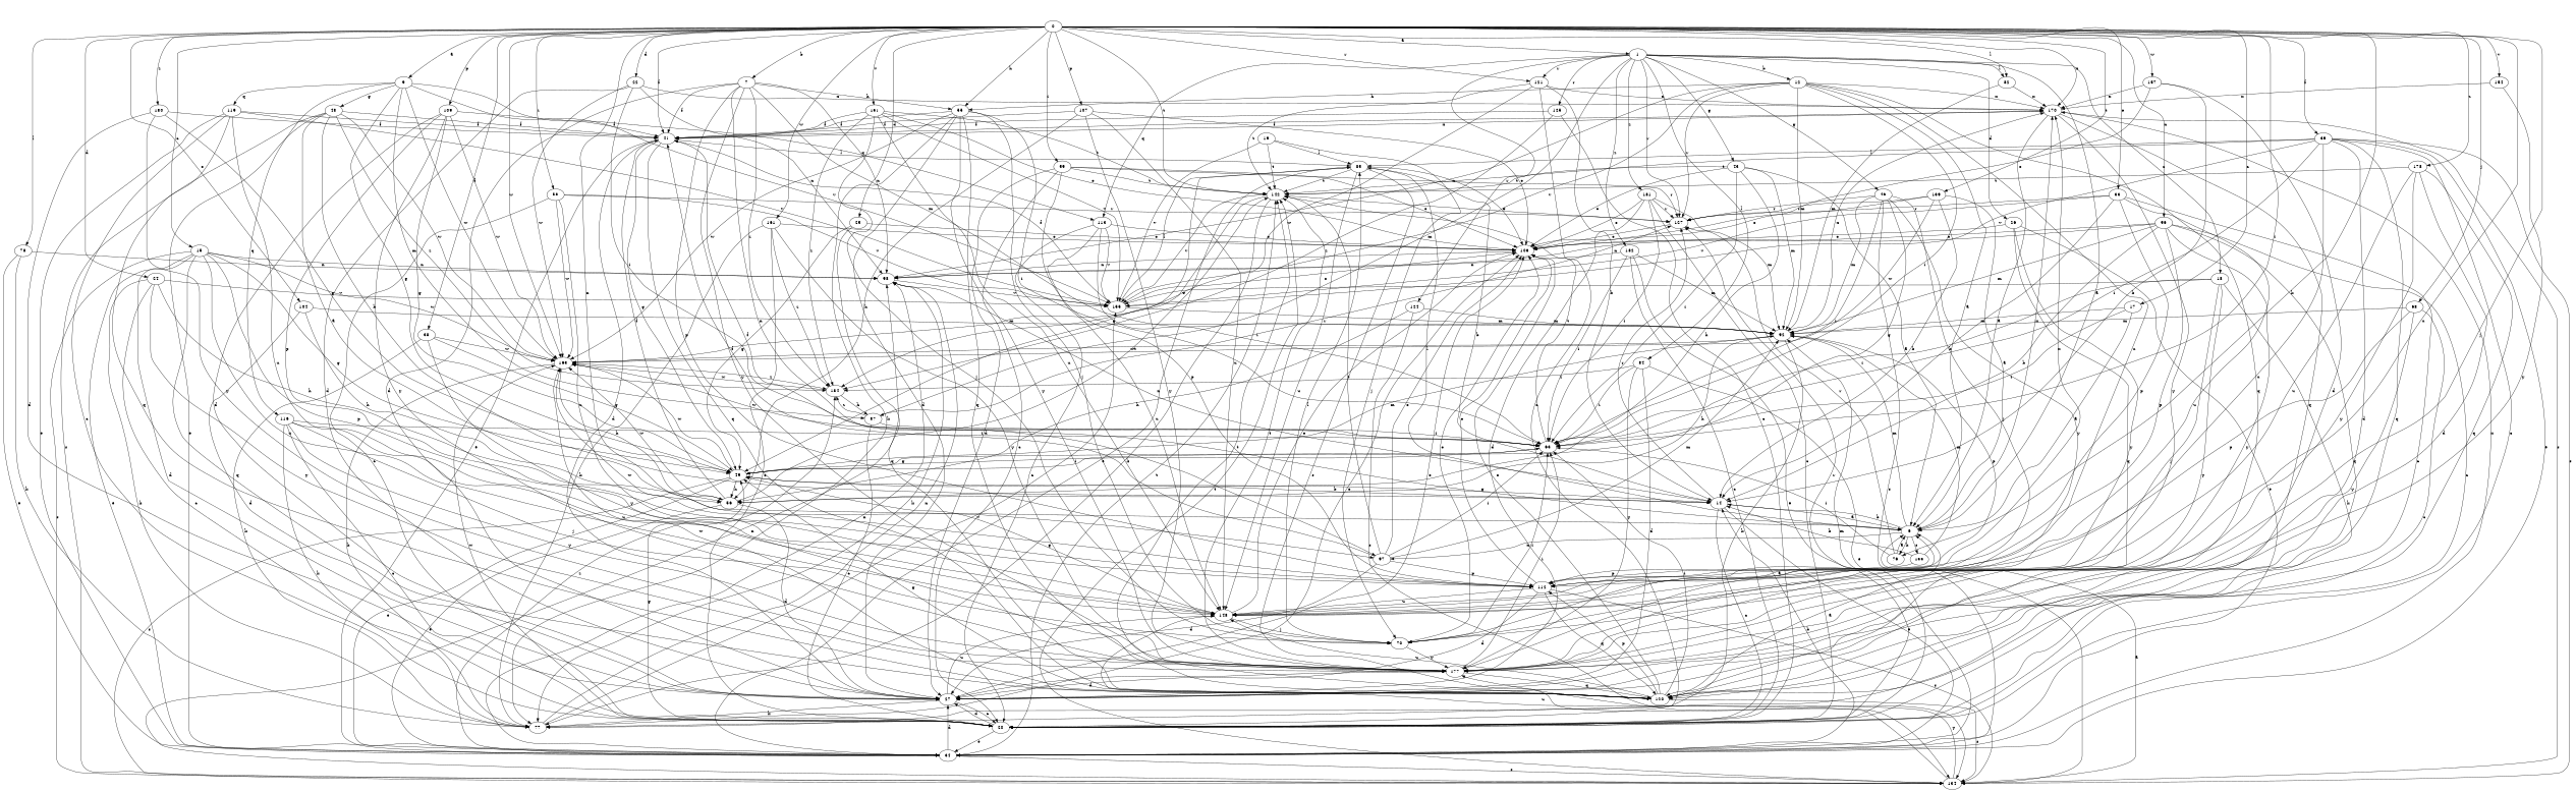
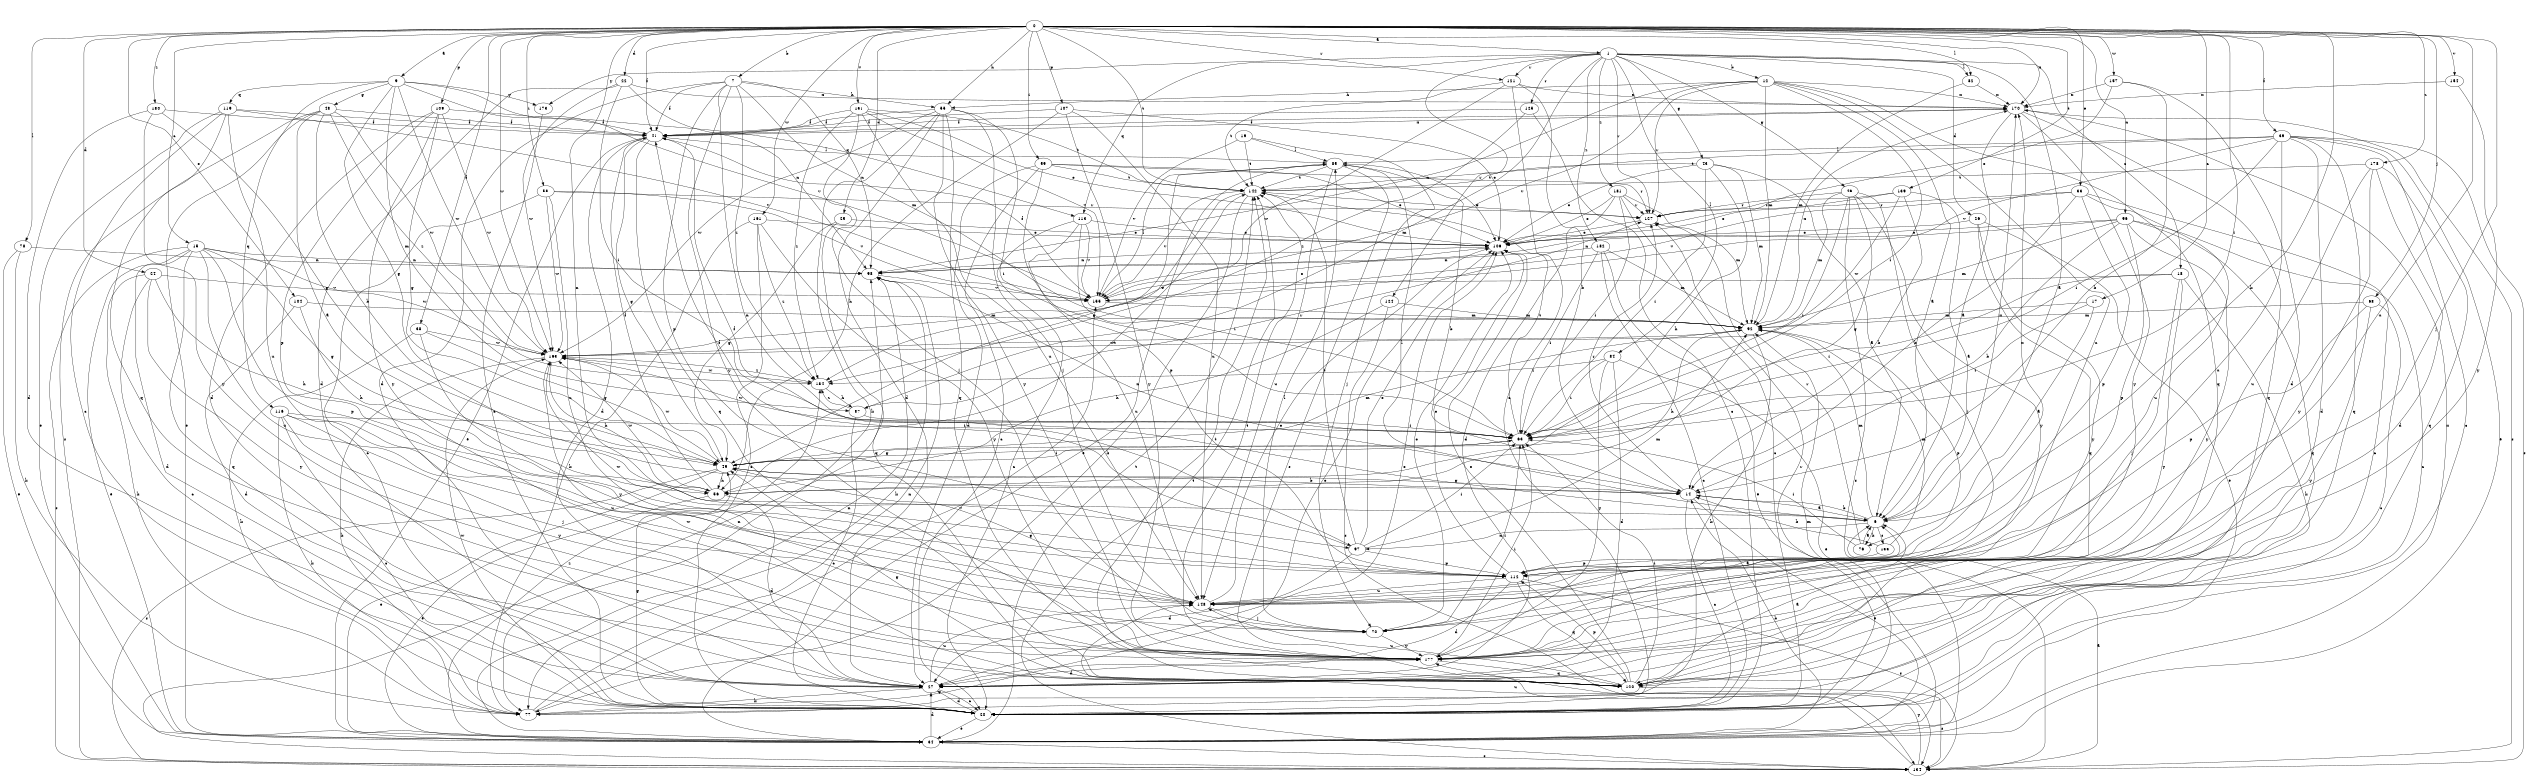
  strict digraph {
    0
    1
    n3 [label=9]
    7
    15
    17
    22
    24
    25
    33
    38
    39
    41
    55
    58
    59
    63
    68
    70
    76
    78
    82
    96
    97
    104
    107
    109
    121
    139
    142
    148
    151
    154
    157
    161
    163
    170
    178
    180
    6
    12
    18
    26
    43
    46
    84
    87
    113
    124
    125
    127
+   173
    181
    182
    48
    49
    116
    119
    155
    92
    27
    98
    112
    177
    184
    120
    34
    134
    20
    77
    56
    106
    14
    85
    133
    19
    0 -> 1 [label=a]
    0 -> n3 [label=a]
    0 -> 7 [label=b]
    0 -> 15 [label=c]
    0 -> 17 [label=c]
    0 -> 22 [label=d]
    0 -> 24 [label=d]
    0 -> 25 [label=d]
    0 -> 33 [label=e]
    0 -> 38 [label=f]
    0 -> 39 [label=f]
    0 -> 41 [label=f]
    0 -> 55 [label=h]
    0 -> 58 [label=i]
    0 -> 59 [label=i]
    0 -> 63 [label=i]
    0 -> 68 [label=j]
    0 -> 70 [label=j]
    0 -> 76 [label=k]
    0 -> 78 [label=l]
    0 -> 82 [label=l]
    0 -> 96 [label=n]
    0 -> 97 [label=n]
    0 -> 104 [label=o]
    0 -> 107 [label=p]
    0 -> 109 [label=p]
    0 -> 121 [label=r]
    0 -> 139 [label=t]
    0 -> 142 [label=t]
    0 -> 148 [label=u]
    0 -> 151 [label=v]
    0 -> 154 [label=v]
    0 -> 157 [label=w]
    0 -> 161 [label=w]
    0 -> 163 [label=w]
    0 -> 170 [label=x]
    0 -> 178 [label=z]
    0 -> 180 [label=z]
    1 -> 82 [label=l]
    1 -> 121 [label=r]
    1 -> 6 [label=a]
    1 -> 12 [label=b]
    1 -> 18 [label=c]
    1 -> 26 [label=d]
    1 -> 43 [label=g]
    1 -> 46 [label=g]
    1 -> 84 [label=l]
    1 -> 87 [label=m]
    1 -> 113 [label=q]
    1 -> 124 [label=r]
    1 -> 125 [label=r]
    1 -> 127 [label=r]
+   1 -> 173 [label=y]
    1 -> 181 [label=z]
    1 -> 182 [label=z]
    n3 -> 163 [label=w]
    n3 -> 87 [label=m]
    n3 -> 113 [label=q]
+   n3 -> 173 [label=y]
    n3 -> 48 [label=g]
    n3 -> 49 [label=g]
    n3 -> 116 [label=q]
    n3 -> 119 [label=q]
    n3 -> 155 [label=v]
    7 -> 41 [label=f]
    7 -> 55 [label=h]
    7 -> 97 [label=n]
    7 -> 92 [label=m]
    7 -> 27 [label=d]
    7 -> 98 [label=n]
    7 -> 112 [label=p]
    7 -> 177 [label=y]
    7 -> 184 [label=z]
    15 -> 148 [label=u]
    15 -> 163 [label=w]
    15 -> 49 [label=g]
    15 -> 27 [label=d]
    15 -> 98 [label=n]
    15 -> 112 [label=p]
    15 -> 120 [label=q]
    15 -> 34 [label=e]
    15 -> 134 [label=s]
    17 -> 63 [label=i]
    17 -> 6 [label=a]
    17 -> 92 [label=m]
    22 -> 63 [label=i]
    22 -> 163 [label=w]
    22 -> 170 [label=x]
    22 -> 27 [label=d]
    22 -> 98 [label=n]
    24 -> 155 [label=v]
    24 -> 177 [label=y]
    24 -> 20 [label=c]
    24 -> 77 [label=k]
    24 -> 56 [label=h]
    25 -> 49 [label=g]
    25 -> 120 [label=q]
    25 -> 106 [label=o]
    33 -> 148 [label=u]
    33 -> 127 [label=r]
    33 -> 155 [label=v]
    33 -> 112 [label=p]
    33 -> 20 [label=c]
    33 -> 14 [label=b]
    38 -> 163 [label=w]
    38 -> 49 [label=g]
    38 -> 177 [label=y]
    38 -> 77 [label=k]
    39 -> 63 [label=i]
    39 -> 142 [label=t]
    39 -> 148 [label=u]
    39 -> 155 [label=v]
    39 -> 27 [label=d]
    39 -> 120 [label=q]
    39 -> 34 [label=e]
    39 -> 134 [label=s]
    39 -> 20 [label=c]
    39 -> 85 [label=l]
    41 -> 170 [label=x]
    41 -> 49 [label=g]
    41 -> 27 [label=d]
    41 -> 120 [label=q]
    41 -> 34 [label=e]
    41 -> 85 [label=l]
    55 -> 41 [label=f]
    55 -> 63 [label=i]
    55 -> 70 [label=j]
    55 -> 163 [label=w]
    55 -> 27 [label=d]
    55 -> 177 [label=y]
    55 -> 120 [label=q]
    55 -> 77 [label=k]
    58 -> 148 [label=u]
    58 -> 163 [label=w]
    58 -> 127 [label=r]
    58 -> 155 [label=v]
    58 -> 20 [label=c]
    59 -> 142 [label=t]
    59 -> 127 [label=r]
    59 -> 27 [label=d]
    59 -> 112 [label=p]
    59 -> 20 [label=c]
    59 -> 106 [label=o]
    63 -> 142 [label=t]
    63 -> 163 [label=w]
    63 -> 49 [label=g]
    68 -> 92 [label=m]
    68 -> 112 [label=p]
    68 -> 177 [label=y]
    68 -> 20 [label=c]
    70 -> 63 [label=i]
    70 -> 177 [label=y]
    70 -> 106 [label=o]
    70 -> 85 [label=l]
    76 -> 63 [label=i]
    76 -> 6 [label=a]
    76 -> 127 [label=r]
    78 -> 98 [label=n]
    78 -> 34 [label=e]
    78 -> 77 [label=k]
    82 -> 170 [label=x]
    82 -> 92 [label=m]
    96 -> 92 [label=m]
    96 -> 98 [label=n]
    96 -> 112 [label=p]
    96 -> 177 [label=y]
    96 -> 120 [label=q]
    96 -> 20 [label=c]
    96 -> 106 [label=o]
    96 -> 14 [label=b]
    97 -> 41 [label=f]
    97 -> 63 [label=i]
    97 -> 142 [label=t]
    97 -> 92 [label=m]
    97 -> 27 [label=d]
    97 -> 112 [label=p]
    97 -> 106 [label=o]
    104 -> 92 [label=m]
    104 -> 27 [label=d]
    104 -> 56 [label=h]
    107 -> 41 [label=f]
    107 -> 148 [label=u]
    107 -> 177 [label=y]
    107 -> 56 [label=h]
    107 -> 106 [label=o]
    109 -> 41 [label=f]
    109 -> 163 [label=w]
    109 -> 49 [label=g]
    109 -> 27 [label=d]
    109 -> 112 [label=p]
    109 -> 177 [label=y]
    121 -> 142 [label=t]
    121 -> 163 [label=w]
    121 -> 170 [label=x]
    121 -> 20 [label=c]
    121 -> 14 [label=b]
    139 -> 163 [label=w]
    139 -> 6 [label=a]
    139 -> 127 [label=r]
    139 -> 106 [label=o]
    139 -> 14 [label=b]
    142 -> 127 [label=r]
    142 -> 155 [label=v]
    142 -> 184 [label=z]
    142 -> 77 [label=k]
    148 -> 70 [label=j]
    148 -> 6 [label=a]
    148 -> 49 [label=g]
    148 -> 106 [label=o]
    151 -> 41 [label=f]
    151 -> 70 [label=j]
    151 -> 142 [label=t]
    151 -> 148 [label=u]
    151 -> 155 [label=v]
    151 -> 184 [label=z]
    151 -> 106 [label=o]
    154 -> 170 [label=x]
    154 -> 177 [label=y]
    157 -> 170 [label=x]
    157 -> 27 [label=d]
    157 -> 106 [label=o]
    157 -> 14 [label=b]
    161 -> 177 [label=y]
    161 -> 184 [label=z]
    161 -> 20 [label=c]
    161 -> 77 [label=k]
    161 -> 106 [label=o]
    163 -> 184 [label=z]
    163 -> 77 [label=k]
    163 -> 56 [label=h]
    170 -> 41 [label=f]
    170 -> 6 [label=a]
    170 -> 177 [label=y]
    170 -> 120 [label=q]
    170 -> 134 [label=s]
    178 -> 142 [label=t]
    178 -> 148 [label=u]
    178 -> 27 [label=d]
    178 -> 177 [label=y]
    178 -> 120 [label=q]
    180 -> 41 [label=f]
    180 -> 49 [label=g]
    180 -> 27 [label=d]
    180 -> 177 [label=y]
    6 -> 41 [label=f]
    6 -> 76 [label=k]
    6 -> 97 [label=n]
    6 -> 170 [label=x]
    6 -> 92 [label=m]
    6 -> 14 [label=b]
    6 -> 85 [label=l]
    6 -> 133 [label=s]
    12 -> 55 [label=h]
    12 -> 63 [label=i]
    12 -> 148 [label=u]
    12 -> 170 [label=x]
    12 -> 6 [label=a]
    12 -> 127 [label=r]
    12 -> 155 [label=v]
    12 -> 92 [label=m]
    12 -> 98 [label=n]
    12 -> 120 [label=q]
    18 -> 63 [label=i]
    18 -> 70 [label=j]
    18 -> 155 [label=v]
    18 -> 177 [label=y]
    18 -> 77 [label=k]
    26 -> 177 [label=y]
    26 -> 120 [label=q]
    26 -> 34 [label=e]
    26 -> 106 [label=o]
    43 -> 63 [label=i]
    43 -> 142 [label=t]
    43 -> 6 [label=a]
    43 -> 92 [label=m]
    43 -> 56 [label=h]
    43 -> 106 [label=o]
    46 -> 63 [label=i]
    46 -> 70 [label=j]
    46 -> 127 [label=r]
    46 -> 49 [label=g]
    46 -> 92 [label=m]
    46 -> 177 [label=y]
    46 -> 134 [label=s]
    84 -> 63 [label=i]
    84 -> 27 [label=d]
    84 -> 177 [label=y]
    84 -> 184 [label=z]
    84 -> 34 [label=e]
    87 -> 63 [label=i]
    87 -> 127 [label=r]
    87 -> 184 [label=z]
    87 -> 20 [label=c]
    113 -> 63 [label=i]
    113 -> 148 [label=u]
    113 -> 155 [label=v]
    113 -> 20 [label=c]
    113 -> 106 [label=o]
    124 -> 92 [label=m]
    124 -> 134 [label=s]
    124 -> 56 [label=h]
    125 -> 41 [label=f]
    125 -> 184 [label=z]
    125 -> 20 [label=c]
    127 -> 106 [label=o]
+   173 -> 20 [label=c]
    181 -> 63 [label=i]
    181 -> 127 [label=r]
    181 -> 92 [label=m]
    181 -> 27 [label=d]
    181 -> 20 [label=c]
    181 -> 106 [label=o]
    182 -> 63 [label=i]
    182 -> 92 [label=m]
    182 -> 98 [label=n]
    182 -> 34 [label=e]
    182 -> 20 [label=c]
    48 -> 41 [label=f]
    48 -> 163 [label=w]
    48 -> 6 [label=a]
    48 -> 184 [label=z]
    48 -> 34 [label=e]
    48 -> 134 [label=s]
    48 -> 14 [label=b]
    49 -> 63 [label=i]
    49 -> 163 [label=w]
    49 -> 92 [label=m]
    49 -> 34 [label=e]
    49 -> 134 [label=s]
    49 -> 56 [label=h]
    49 -> 14 [label=b]
    116 -> 63 [label=i]
    116 -> 70 [label=j]
    116 -> 148 [label=u]
    116 -> 177 [label=y]
    116 -> 20 [label=c]
    116 -> 77 [label=k]
    119 -> 41 [label=f]
    119 -> 148 [label=u]
    119 -> 155 [label=v]
    119 -> 120 [label=q]
    119 -> 34 [label=e]
    119 -> 20 [label=c]
    155 -> 41 [label=f]
    155 -> 92 [label=m]
    155 -> 106 [label=o]
    155 -> 85 [label=l]
    92 -> 163 [label=w]
    92 -> 170 [label=x]
    92 -> 112 [label=p]
    92 -> 77 [label=k]
    92 -> 56 [label=h]
    27 -> 148 [label=u]
    27 -> 20 [label=c]
    27 -> 77 [label=k]
    27 -> 106 [label=o]
    98 -> 155 [label=v]
    98 -> 77 [label=k]
    112 -> 148 [label=u]
    112 -> 163 [label=w]
    112 -> 170 [label=x]
    112 -> 27 [label=d]
    112 -> 120 [label=q]
    112 -> 134 [label=s]
    112 -> 106 [label=o]
    177 -> 63 [label=i]
    177 -> 142 [label=t]
    177 -> 27 [label=d]
    177 -> 120 [label=q]
    184 -> 163 [label=w]
    184 -> 87 [label=h]
    120 -> 63 [label=i]
    120 -> 142 [label=t]
    120 -> 148 [label=u]
    120 -> 163 [label=w]
    120 -> 6 [label=a]
    120 -> 49 [label=g]
    120 -> 112 [label=p]
    120 -> 134 [label=s]
    120 -> 106 [label=o]
    34 -> 142 [label=t]
    34 -> 170 [label=x]
    34 -> 27 [label=d]
    34 -> 98 [label=n]
    34 -> 184 [label=z]
    34 -> 134 [label=s]
    34 -> 14 [label=b]
    134 -> 142 [label=t]
    134 -> 148 [label=u]
    134 -> 6 [label=a]
    134 -> 98 [label=n]
    134 -> 177 [label=y]
    20 -> 163 [label=w]
    20 -> 127 [label=r]
    20 -> 49 [label=g]
    20 -> 92 [label=m]
    20 -> 27 [label=d]
    20 -> 34 [label=e]
    77 -> 155 [label=v]
    77 -> 98 [label=n]
    77 -> 106 [label=o]
    56 -> 41 [label=f]
    56 -> 142 [label=t]
    56 -> 163 [label=w]
    56 -> 27 [label=d]
    56 -> 34 [label=e]
    106 -> 98 [label=n]
    14 -> 6 [label=a]
    14 -> 127 [label=r]
    14 -> 49 [label=g]
    14 -> 98 [label=n]
    14 -> 34 [label=e]
    14 -> 20 [label=c]
    85 -> 142 [label=t]
    85 -> 148 [label=u]
    85 -> 49 [label=g]
    85 -> 34 [label=e]
    85 -> 134 [label=s]
    85 -> 106 [label=o]
    85 -> 14 [label=b]
    133 -> 92 [label=m]
    133 -> 112 [label=p]
    133 -> 14 [label=b]
    19 -> 70 [label=j]
    19 -> 142 [label=t]
    19 -> 155 [label=v]
    19 -> 85 [label=l]
  }
